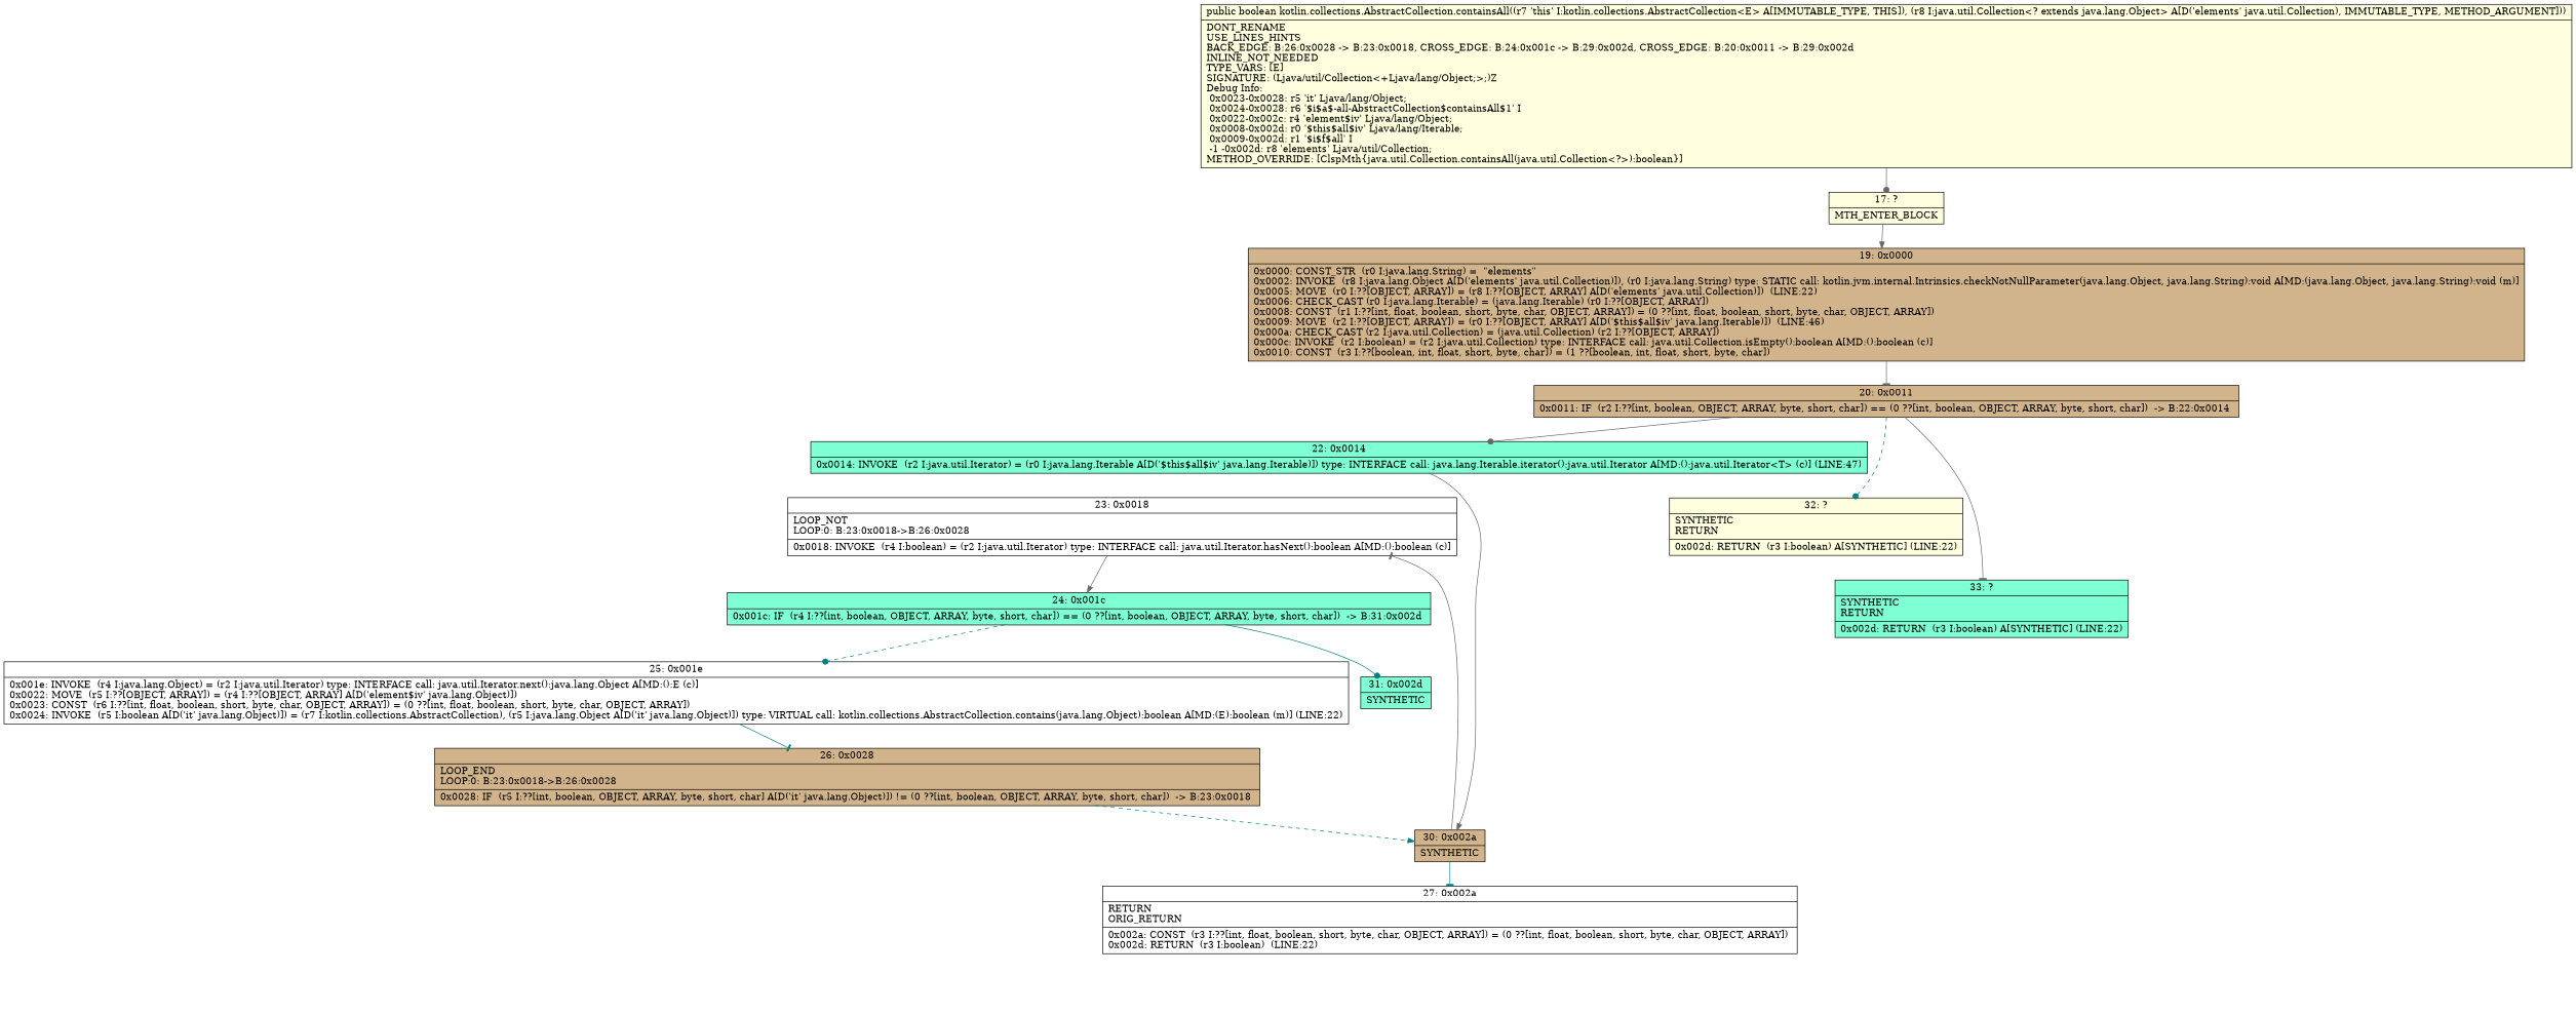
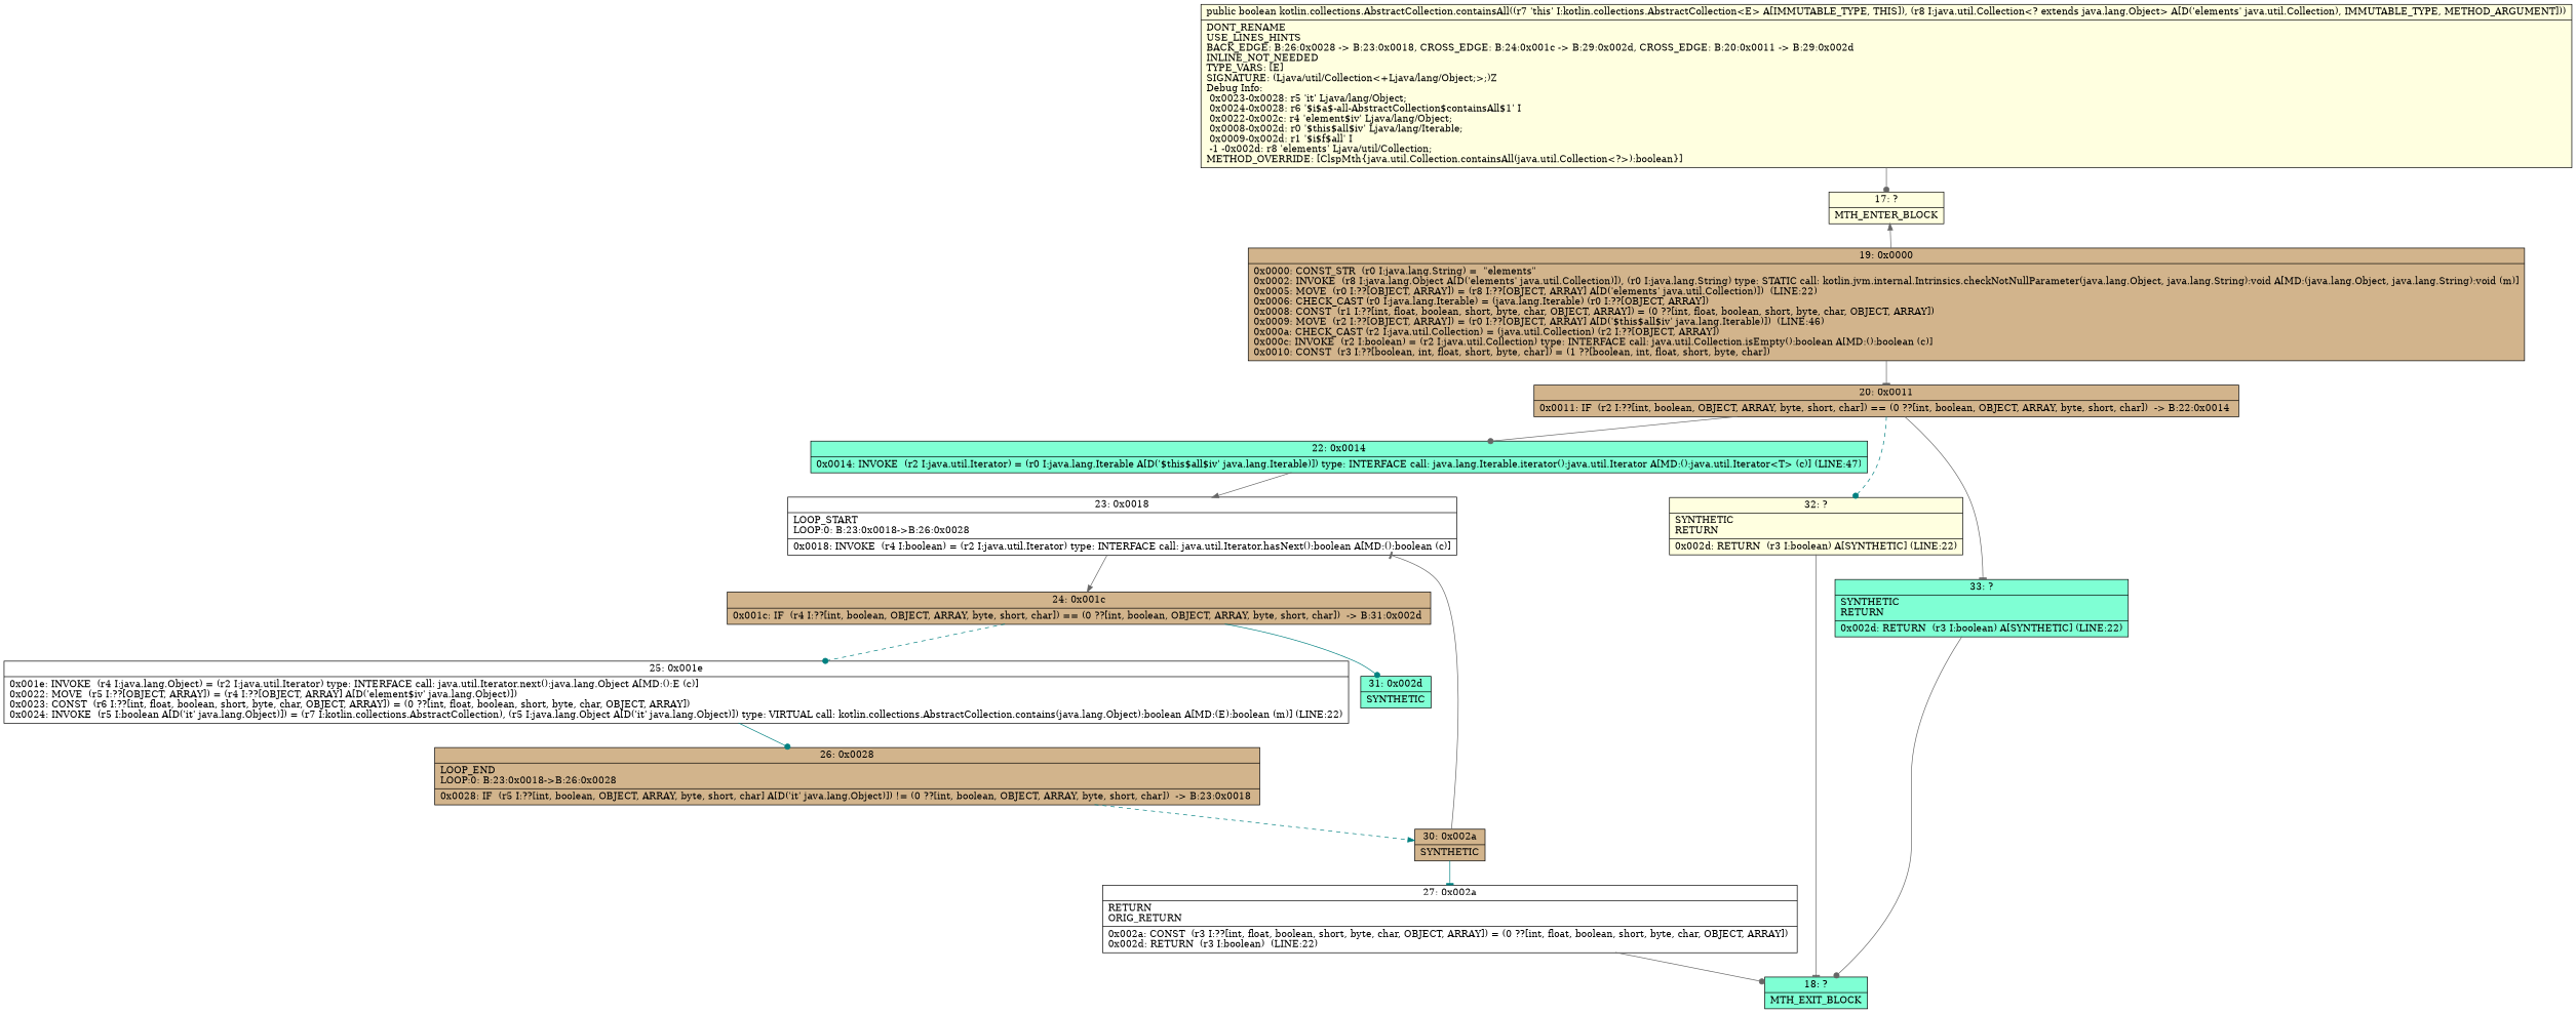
  digraph {
    node [fillcolor=tan shape=record style=filled]
    edge [arrowhead=dot color=gray40]
    n1 [fillcolor=lightyellow label="{17\:\ ?|MTH_ENTER_BLOCK\l}"]
    n2 [label="{19\:\ 0x0000|0x0000: CONST_STR  (r0 I:java.lang.String) =  \"elements\" \l0x0002: INVOKE  (r8 I:java.lang.Object A[D('elements' java.util.Collection)]), (r0 I:java.lang.String) type: STATIC call: kotlin.jvm.internal.Intrinsics.checkNotNullParameter(java.lang.Object, java.lang.String):void A[MD:(java.lang.Object, java.lang.String):void (m)]\l0x0005: MOVE  (r0 I:??[OBJECT, ARRAY]) = (r8 I:??[OBJECT, ARRAY] A[D('elements' java.util.Collection)])  (LINE:22)\l0x0006: CHECK_CAST (r0 I:java.lang.Iterable) = (java.lang.Iterable) (r0 I:??[OBJECT, ARRAY]) \l0x0008: CONST  (r1 I:??[int, float, boolean, short, byte, char, OBJECT, ARRAY]) = (0 ??[int, float, boolean, short, byte, char, OBJECT, ARRAY]) \l0x0009: MOVE  (r2 I:??[OBJECT, ARRAY]) = (r0 I:??[OBJECT, ARRAY] A[D('$this$all$iv' java.lang.Iterable)])  (LINE:46)\l0x000a: CHECK_CAST (r2 I:java.util.Collection) = (java.util.Collection) (r2 I:??[OBJECT, ARRAY]) \l0x000c: INVOKE  (r2 I:boolean) = (r2 I:java.util.Collection) type: INTERFACE call: java.util.Collection.isEmpty():boolean A[MD:():boolean (c)]\l0x0010: CONST  (r3 I:??[boolean, int, float, short, byte, char]) = (1 ??[boolean, int, float, short, byte, char]) \l}"]
    n3 [label="{20\:\ 0x0011|0x0011: IF  (r2 I:??[int, boolean, OBJECT, ARRAY, byte, short, char]) == (0 ??[int, boolean, OBJECT, ARRAY, byte, short, char])  \-\> B:22:0x0014 \l}"]
    n4 [fillcolor=aquamarine label="{22\:\ 0x0014|0x0014: INVOKE  (r2 I:java.util.Iterator) = (r0 I:java.lang.Iterable A[D('$this$all$iv' java.lang.Iterable)]) type: INTERFACE call: java.lang.Iterable.iterator():java.util.Iterator A[MD:():java.util.Iterator\<T\> (c)] (LINE:47)\l}"]
    n5 [fillcolor=lightyellow label="{32\:\ ?|SYNTHETIC\lRETURN\l|0x002d: RETURN  (r3 I:boolean) A[SYNTHETIC] (LINE:22)\l}"]
    n6 [fillcolor=aquamarine label="{33\:\ ?|SYNTHETIC\lRETURN\l|0x002d: RETURN  (r3 I:boolean) A[SYNTHETIC] (LINE:22)\l}"]
-   n7 [fillcolor=white label="{23\:\ 0x0018|LOOP_NOT\lLOOP:0: B:23:0x0018\-\>B:26:0x0028\l|0x0018: INVOKE  (r4 I:boolean) = (r2 I:java.util.Iterator) type: INTERFACE call: java.util.Iterator.hasNext():boolean A[MD:():boolean (c)]\l}"]
-   n9 [fillcolor=aquamarine label="{24\:\ 0x001c|0x001c: IF  (r4 I:??[int, boolean, OBJECT, ARRAY, byte, short, char]) == (0 ??[int, boolean, OBJECT, ARRAY, byte, short, char])  \-\> B:31:0x002d \l}"]
+   n7 [fillcolor=white label="{23\:\ 0x0018|LOOP_START\lLOOP:0: B:23:0x0018\-\>B:26:0x0028\l|0x0018: INVOKE  (r4 I:boolean) = (r2 I:java.util.Iterator) type: INTERFACE call: java.util.Iterator.hasNext():boolean A[MD:():boolean (c)]\l}"]
+   n8 [fillcolor=aquamarine label="{18\:\ ?|MTH_EXIT_BLOCK\l}"]
+   n9 [label="{24\:\ 0x001c|0x001c: IF  (r4 I:??[int, boolean, OBJECT, ARRAY, byte, short, char]) == (0 ??[int, boolean, OBJECT, ARRAY, byte, short, char])  \-\> B:31:0x002d \l}"]
    n10 [fillcolor=white label="{25\:\ 0x001e|0x001e: INVOKE  (r4 I:java.lang.Object) = (r2 I:java.util.Iterator) type: INTERFACE call: java.util.Iterator.next():java.lang.Object A[MD:():E (c)]\l0x0022: MOVE  (r5 I:??[OBJECT, ARRAY]) = (r4 I:??[OBJECT, ARRAY] A[D('element$iv' java.lang.Object)]) \l0x0023: CONST  (r6 I:??[int, float, boolean, short, byte, char, OBJECT, ARRAY]) = (0 ??[int, float, boolean, short, byte, char, OBJECT, ARRAY]) \l0x0024: INVOKE  (r5 I:boolean A[D('it' java.lang.Object)]) = (r7 I:kotlin.collections.AbstractCollection), (r5 I:java.lang.Object A[D('it' java.lang.Object)]) type: VIRTUAL call: kotlin.collections.AbstractCollection.contains(java.lang.Object):boolean A[MD:(E):boolean (m)] (LINE:22)\l}"]
    n11 [fillcolor=aquamarine label="{31\:\ 0x002d|SYNTHETIC\l}"]
    n12 [label="{26\:\ 0x0028|LOOP_END\lLOOP:0: B:23:0x0018\-\>B:26:0x0028\l|0x0028: IF  (r5 I:??[int, boolean, OBJECT, ARRAY, byte, short, char] A[D('it' java.lang.Object)]) != (0 ??[int, boolean, OBJECT, ARRAY, byte, short, char])  \-\> B:23:0x0018 \l}"]
    n13 [label="{30\:\ 0x002a|SYNTHETIC\l}"]
    n14 [fillcolor=white label="{27\:\ 0x002a|RETURN\lORIG_RETURN\l|0x002a: CONST  (r3 I:??[int, float, boolean, short, byte, char, OBJECT, ARRAY]) = (0 ??[int, float, boolean, short, byte, char, OBJECT, ARRAY]) \l0x002d: RETURN  (r3 I:boolean)  (LINE:22)\l}"]
    n15 [fillcolor=lightyellow label="{public boolean kotlin.collections.AbstractCollection.containsAll((r7 'this' I:kotlin.collections.AbstractCollection\<E\> A[IMMUTABLE_TYPE, THIS]), (r8 I:java.util.Collection\<? extends java.lang.Object\> A[D('elements' java.util.Collection), IMMUTABLE_TYPE, METHOD_ARGUMENT]))  | DONT_RENAME\lUSE_LINES_HINTS\lBACK_EDGE: B:26:0x0028 \-\> B:23:0x0018, CROSS_EDGE: B:24:0x001c \-\> B:29:0x002d, CROSS_EDGE: B:20:0x0011 \-\> B:29:0x002d\lINLINE_NOT_NEEDED\lTYPE_VARS: [E]\lSIGNATURE: (Ljava\/util\/Collection\<+Ljava\/lang\/Object;\>;)Z\lDebug Info:\l  0x0023\-0x0028: r5 'it' Ljava\/lang\/Object;\l  0x0024\-0x0028: r6 '$i$a$\-all\-AbstractCollection$containsAll$1' I\l  0x0022\-0x002c: r4 'element$iv' Ljava\/lang\/Object;\l  0x0008\-0x002d: r0 '$this$all$iv' Ljava\/lang\/Iterable;\l  0x0009\-0x002d: r1 '$i$f$all' I\l  \-1 \-0x002d: r8 'elements' Ljava\/util\/Collection;\lMETHOD_OVERRIDE: [ClspMth\{java.util.Collection.containsAll(java.util.Collection\<?\>):boolean\}]\l}"]
-   n1 -> n2 [arrowhead=normal]
+   n2 -> n1 [arrowhead=normal]
    n2 -> n3 [arrowhead=tee]
    n3 -> n4
    n3 -> n5 [color=teal style=dashed]
    n3 -> n6 [arrowhead=tee]
-   n4 -> n13 [arrowhead=normal]
+   n4 -> n7 [arrowhead=normal]
+   n5 -> n8 [arrowhead=tee]
+   n6 -> n8
    n7 -> n9 [arrowhead=normal]
    n9 -> n10 [color=teal style=dashed]
    n9 -> n11 [color=teal]
-   n10 -> n12 [arrowhead=tee color=teal]
+   n10 -> n12 [color=teal]
    n12 -> n13 [arrowhead=normal color=teal style=dashed]
    n13 -> n7 [arrowhead=tee]
    n13 -> n14 [arrowhead=tee color=teal]
+   n14 -> n8
    n15 -> n1
  }
